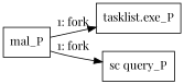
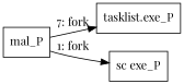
  digraph {
    engine=neato
    fixedsize=false
    fontname="Playfair Display"
    fontsize=10
    nodesep=0.3
    rankdir=LR
    ranksep=0
    splines=true
    node [fontname="Playfair Display" node_type=Process shape=box]
    edge [fontname="Playfair Display"]
    mal_P
    "tasklist.exe_P"
-   "sc query_P"
-   mal_P -> "tasklist.exe_P" [label="1: fork"]
+   "sc query_P" [label="sc exe_P"]
+   mal_P -> "tasklist.exe_P" [label="7: fork"]
    mal_P -> "sc query_P" [label="1: fork"]
  }
